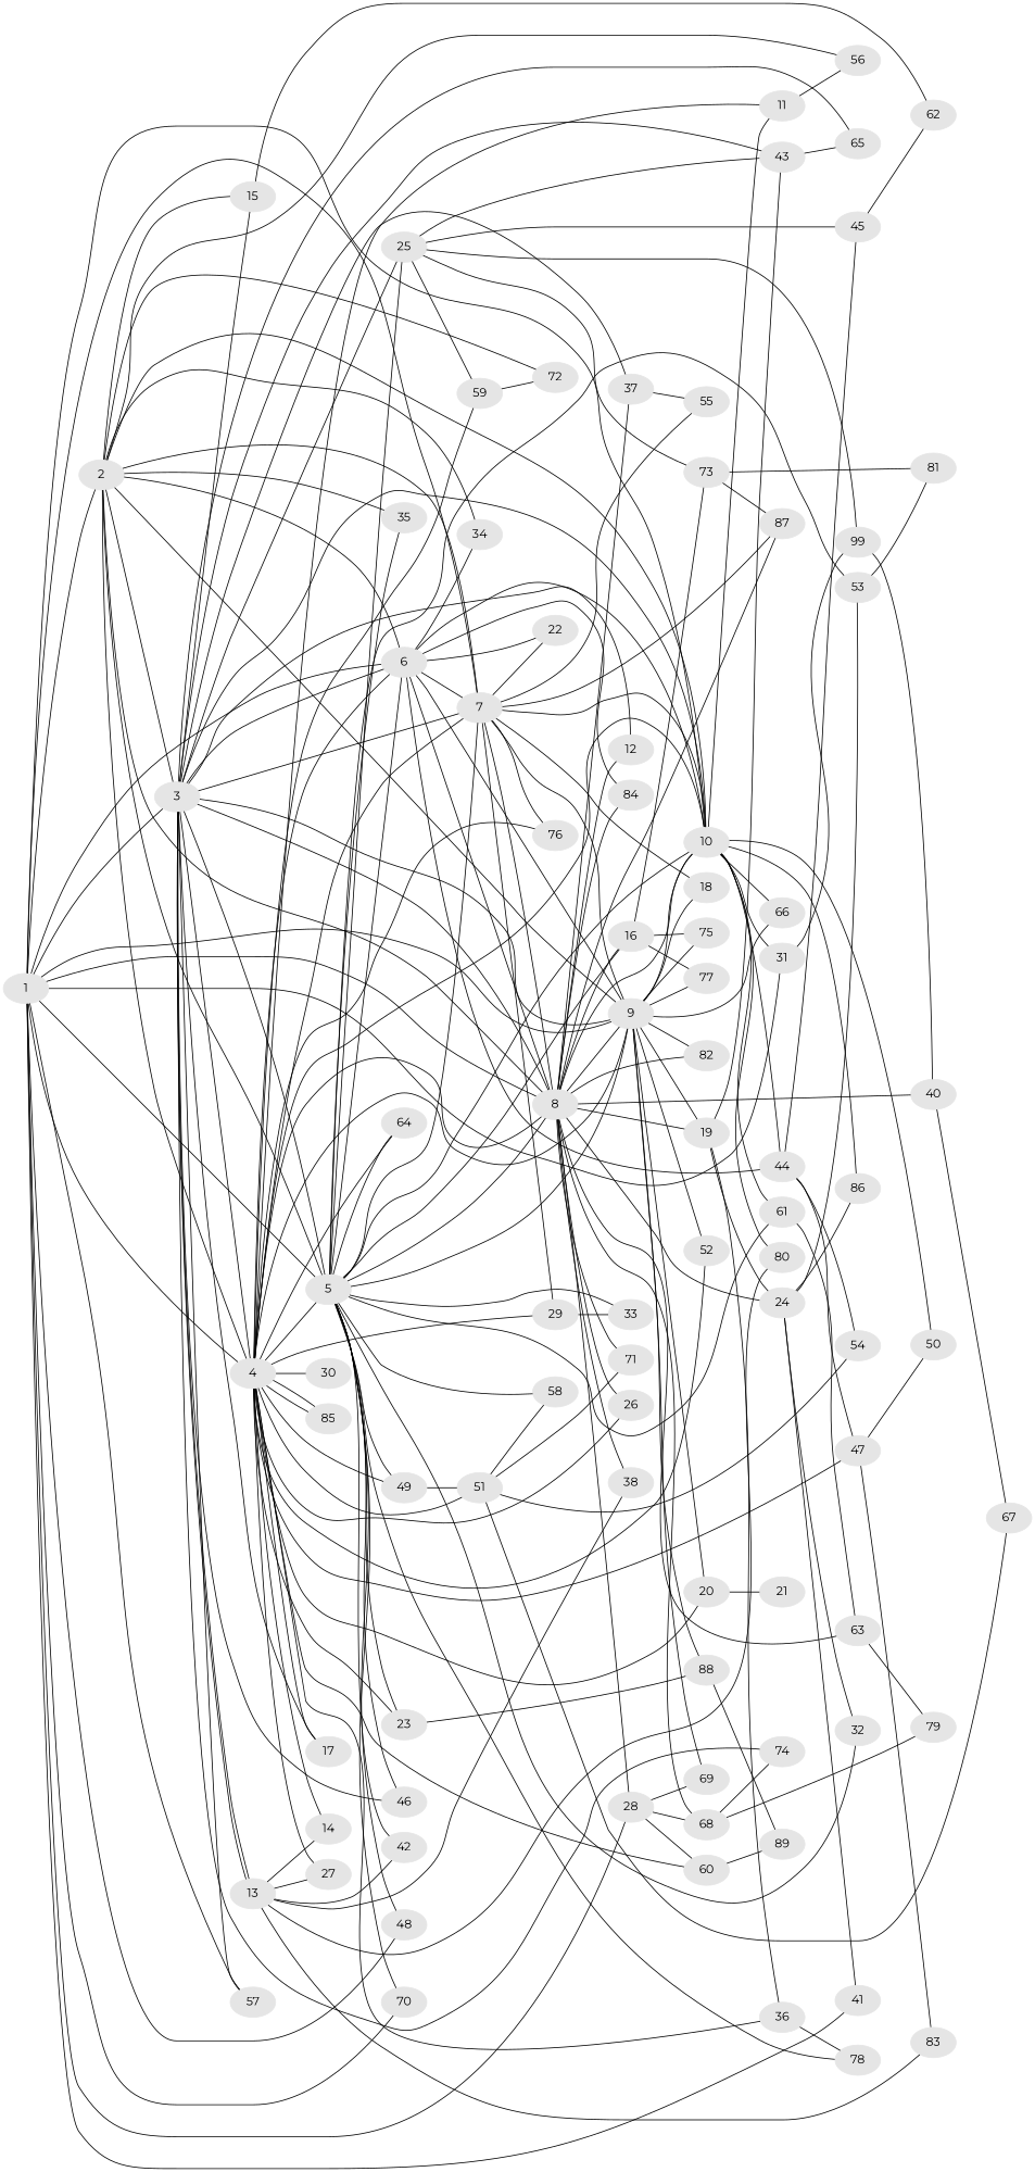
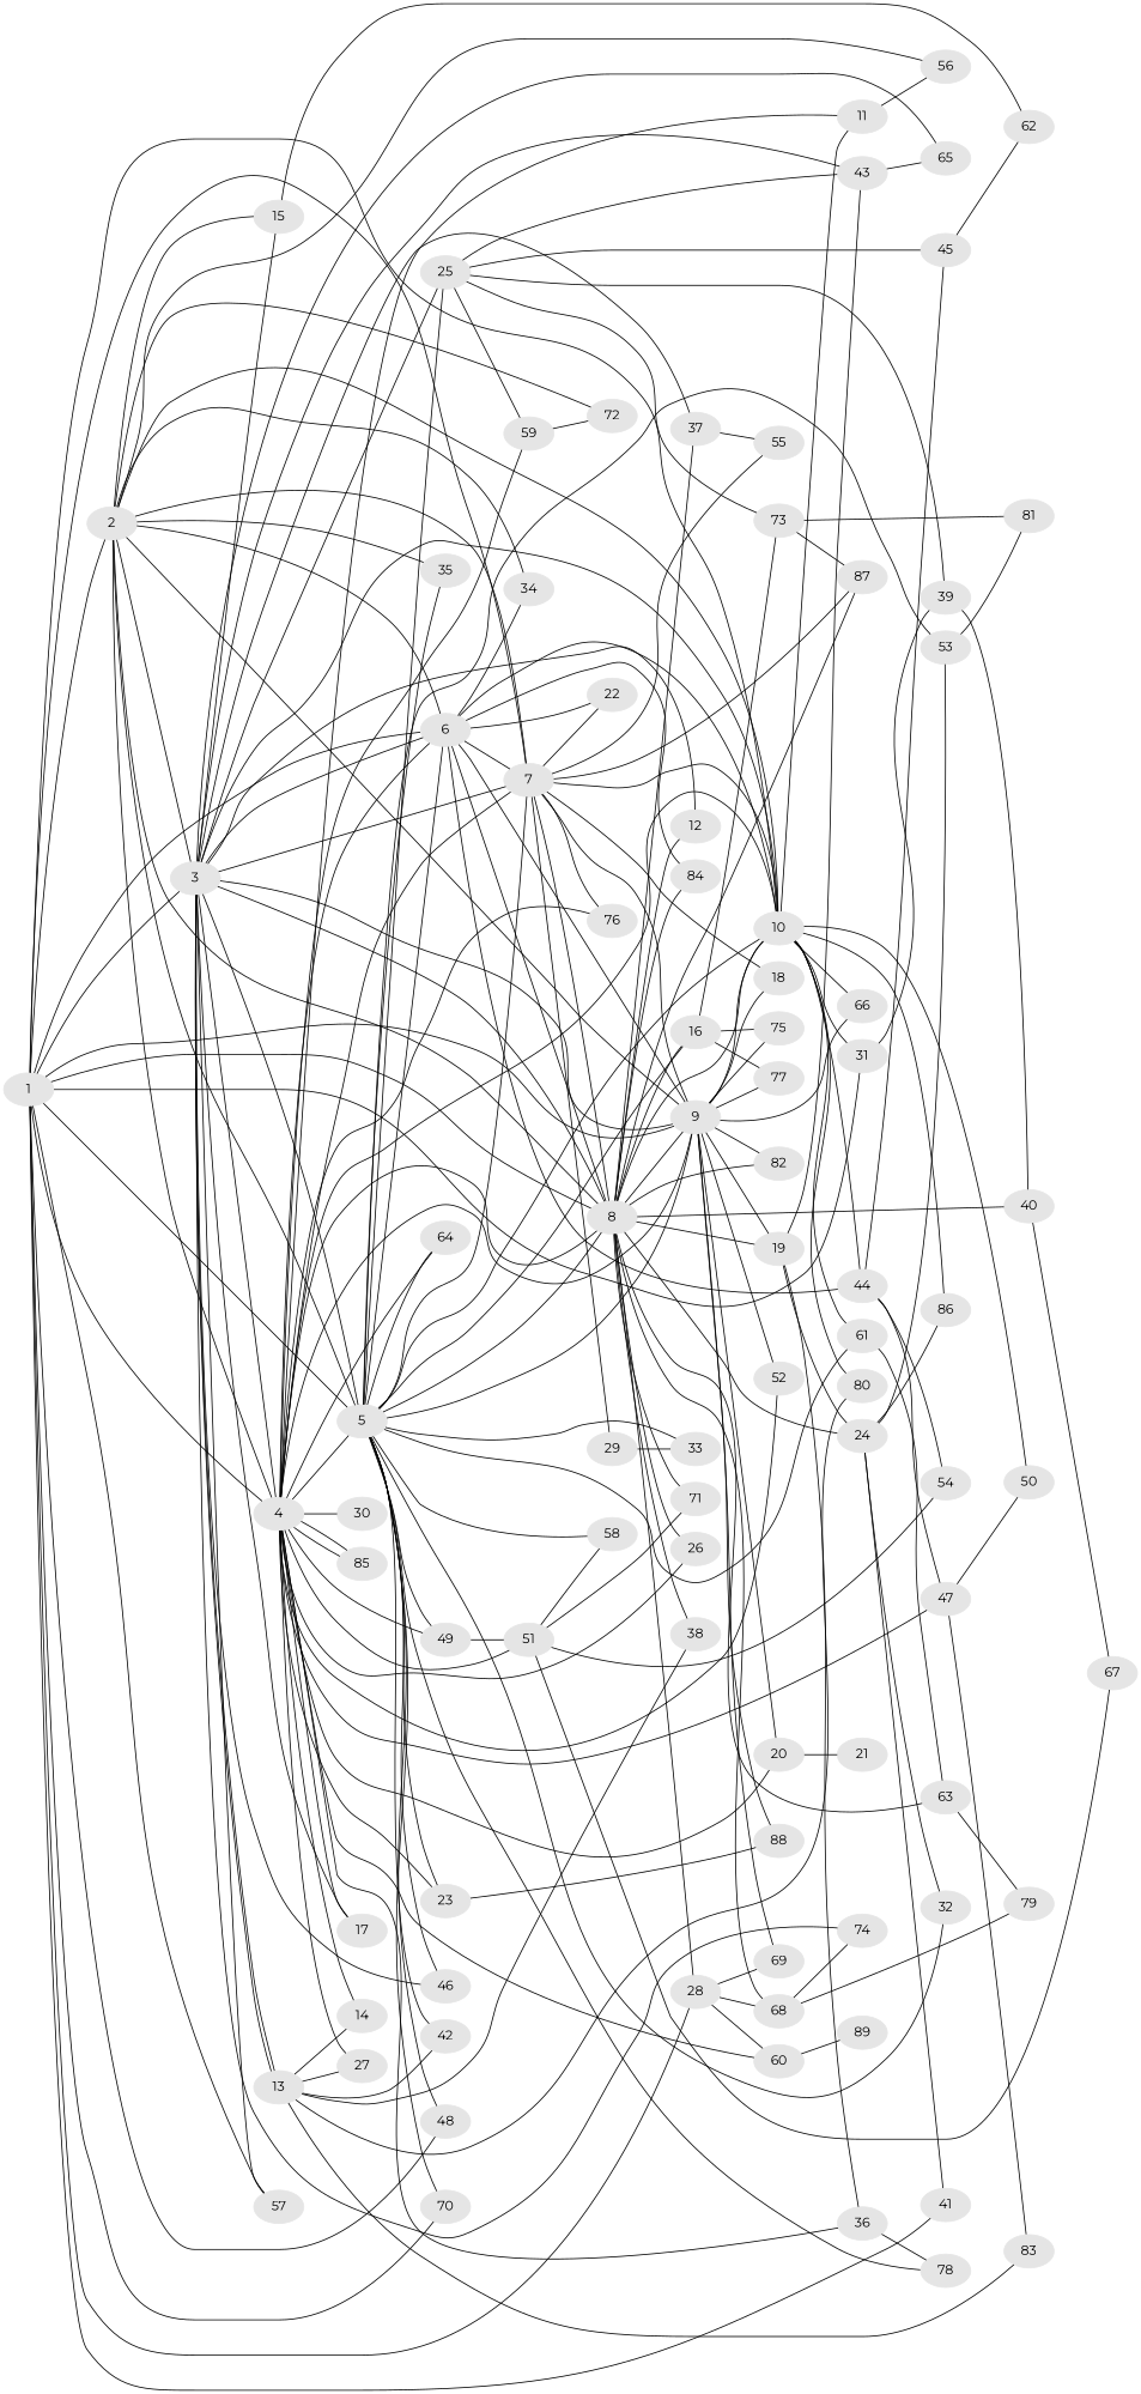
  graph {
    fontname=Montserrat
    rankdir=LR
    node [color=gray90 fontname=Montserrat style=filled]
    edge [fontname=Montserrat]
    1
    2
    3
    4
    5
    6
    7
    8
    9
    10
    28
    31
    41
    48
    57
    70
    15
    34
    35
    56
    72
    12
    13
    17
    25
    37
    46
    65
    74
    43
    11
    14
    20
    23
    26
    27
    29
    30
    36
    47
    49
    51
    52
    59
    60
    64
    76
    85
    16
    32
    33
    42
    53
    58
    61
    78
    22
    44
    84
    18
    55
    87
    19
    24
    38
    40
    63
    68
    71
    82
    66
    69
    75
    77
    88
    50
    80
    86
-   39 [label=99]
+   39
    62
    83
    73
    45
    21
    67
    54
    89
    81
    79
    1 -- 2
    1 -- 3
    1 -- 4
    1 -- 5
    1 -- 6
    1 -- 7
    1 -- 8
    1 -- 9
    1 -- 10
    1 -- 28
    1 -- 31
    1 -- 41
    1 -- 48
    1 -- 57
    1 -- 70
    2 -- 3
    2 -- 4
    2 -- 5
    2 -- 6
    2 -- 7
    2 -- 8
    2 -- 9
    2 -- 10
    2 -- 15
    2 -- 34
    2 -- 35
    2 -- 56
    2 -- 72
    3 -- 4
    3 -- 5
    3 -- 6
    3 -- 7
    3 -- 8
    3 -- 9
    3 -- 10
    3 -- 57
    3 -- 15
    3 -- 12
    3 -- 13
    3 -- 13
    3 -- 17
    3 -- 25
    3 -- 37
    3 -- 46
    3 -- 65
    3 -- 74
    3 -- 43
    4 -- 5
    4 -- 6
    4 -- 7
    4 -- 8
    4 -- 9
    4 -- 10
    4 -- 17
    4 -- 11
    4 -- 14
    4 -- 20
    4 -- 23
    4 -- 26
    4 -- 27
-   4 -- 29
    4 -- 30
    4 -- 36
    4 -- 47
    4 -- 49
    4 -- 51
    4 -- 52
    4 -- 59
    4 -- 60
    4 -- 64
    4 -- 76
    4 -- 85
    4 -- 85
    5 -- 6
    5 -- 7
    5 -- 8
    5 -- 9
    5 -- 10
    5 -- 48
    5 -- 70
    5 -- 35
    5 -- 25
    5 -- 46
    5 -- 23
    5 -- 49
    5 -- 64
    5 -- 16
    5 -- 32
    5 -- 33
    5 -- 42
    5 -- 53
    5 -- 58
    5 -- 61
    5 -- 78
    6 -- 7
    6 -- 8
    6 -- 9
    6 -- 10
    6 -- 34
    6 -- 22
    6 -- 44
    6 -- 84
    7 -- 8
    7 -- 9
    7 -- 10
    7 -- 29
    7 -- 76
    7 -- 22
    7 -- 18
    7 -- 55
    7 -- 87
    8 -- 9
    8 -- 10
    8 -- 28
    8 -- 12
    8 -- 37
    8 -- 26
    8 -- 16
    8 -- 84
    8 -- 87
    8 -- 19
    8 -- 24
    8 -- 38
    8 -- 40
    8 -- 63
    8 -- 68
    8 -- 71
    8 -- 82
    9 -- 10
    9 -- 20
    9 -- 52
    9 -- 18
    9 -- 19
    9 -- 82
    9 -- 66
    9 -- 69
    9 -- 75
    9 -- 77
    9 -- 88
    10 -- 31
    10 -- 11
    10 -- 61
    10 -- 44
    10 -- 66
    10 -- 50
    10 -- 80
    10 -- 86
    28 -- 60
    28 -- 68
    28 -- 69
    31 -- 39
    15 -- 62
    13 -- 14
    13 -- 27
    13 -- 42
    13 -- 38
    13 -- 80
    13 -- 83
    25 -- 43
    25 -- 59
    25 -- 39
    25 -- 73
    25 -- 45
    37 -- 55
    43 -- 65
    11 -- 56
    20 -- 21
    23 -- 88
    29 -- 33
    36 -- 78
    47 -- 50
    47 -- 83
    49 -- 51
    51 -- 58
    51 -- 71
    51 -- 67
    51 -- 54
    59 -- 72
    60 -- 89
    16 -- 75
    16 -- 77
    16 -- 73
    53 -- 81
    61 -- 63
    44 -- 47
    44 -- 45
    44 -- 54
    19 -- 43
    19 -- 36
    19 -- 24
    24 -- 41
    24 -- 32
    24 -- 53
    24 -- 86
    40 -- 67
    63 -- 79
    68 -- 74
    68 -- 79
-   88 -- 89
    39 -- 40
    73 -- 87
    73 -- 81
    45 -- 62
  }
